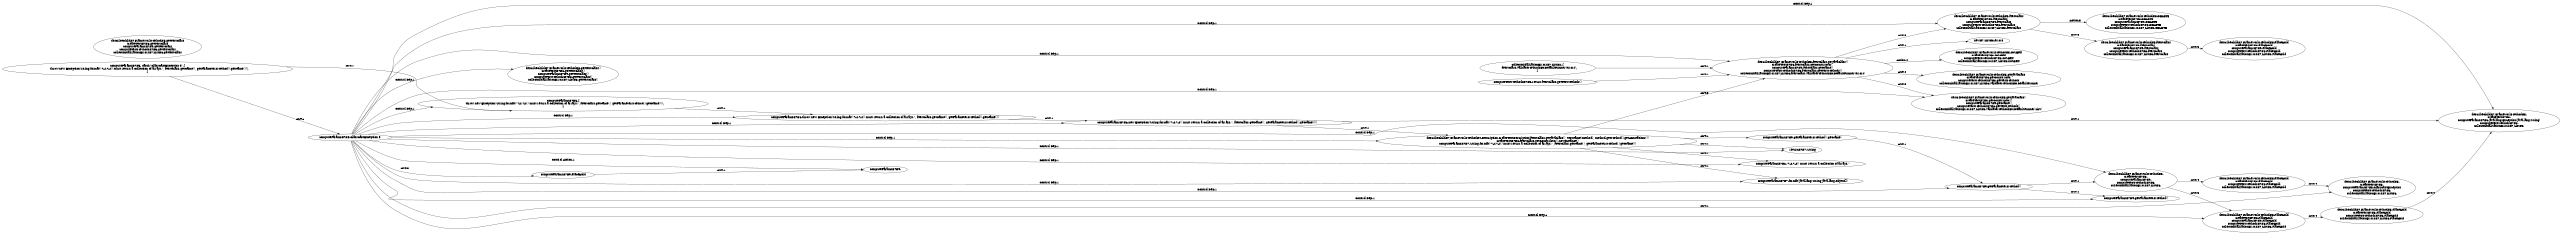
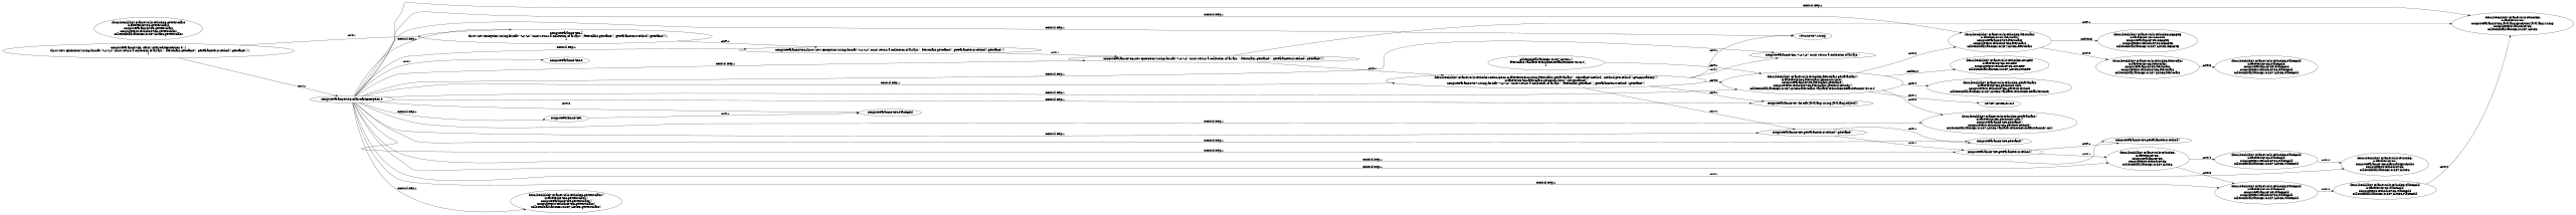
  digraph {
    rankdir=LR
    node [shape=ellipse]
    n1 [label="describeChild#?,FrameworkMethod#5:DELETE\ncreateTest#?#3:DELETE\ncomputeParams#?#9:DELETE\ncomputeTestMethods#?#3:DELETE\ncollectInitializationErrors#?,List#3:DELETE"]
    n2 [label="describeChild#?,FrameworkMethod#5:fTestClass\ncreateTest#?#3:fTestClass\ncomputeParams#?#9:fTestClass\ncomputeTestMethods#?#3:fTestClass\ncollectInitializationErrors#?,List#3:fTestClass"]
    n3 [label="describeChild#?,FrameworkMethod#5:fTestClass\ncreateTest#?#3:fTestClass\ncomputeParams#?#9:fTestClass\ncomputeTestMethods#?#3:fTestClass\ncollectInitializationErrors#?,List#3:fTestClass"]
    n4 [label="describeChild#?,FrameworkMethod#5:PlaceHold\ncreateTest#?#3:PlaceHold\ncomputeParams#?#9:PlaceHold\ncomputeTestMethods#?#3:PlaceHold\ncollectInitializationErrors#?,List#3:PlaceHold"]
    n5 [label="describeChild#?,FrameworkMethod#5:fTestClass.getJavaClass()\ncreateTest#?#3:fTestClass.getConstructor()\ncomputeParams#?#9:fTestClass.getName()\ncomputeTestMethods#?#3:fTestClass.getTestMethods()\ncollectInitializationErrors#?,List#3:fTestClass.validateMethodsForDefaultRunner(errors)"]
    n6 [label="describeChild#?,FrameworkMethod#5:getJavaClass\ncreateTest#?#3:getConstructor\ncomputeTestMethods#?#3:getTestMethods\ncollectInitializationErrors#?,List#3:validateMethodsForDefaultRunner"]
    n7 [label="describeChild#?,FrameworkMethod#5:getJavaClass()\ncreateTest#?#3:getConstructor()\ncomputeParams#?#9:getName()\ncomputeTestMethods#?#3:getTestMethods()\ncollectInitializationErrors#?,List#3:validateMethodsForDefaultRunner(List)"]
    n8 [label="describeChild#?,FrameworkMethod#5:INSERT\ncreateTest#?#3:INSERT\ncomputeTestMethods#?#3:INSERT\ncollectInitializationErrors#?,List#3:INSERT"]
    n9 [label="new#?,List#3:errors"]
    n10 [label="describeChild#?,FrameworkMethod#4:Description.createTestDescription(fTestClass.getJavaClass(), testName(method), method.getMethod().getAnnotations())\ncreateTest#?#3:fTestClass.getConstructor().newInstance()\ncomputeParams#?#7:String.format(\"%s.%s() must return a Collection of arrays.\", fTestClass.getName(), getParametersMethod().getName())"]
    n11 [label="return#?#7:String"]
    n12 [label="computeParams#?#8:\"%s.%s() must return a Collection of arrays.\""]
    n13 [label="computeParams#?#9:getParametersMethod().getName()"]
    n14 [label="computeParams#?#7:format(java.lang.String,java.lang.Object[])"]
+   n15 [label="computeParams#?#9:getName()"]
    n16 [label="computeParams#?#9:getParametersMethod()"]
    n17 [label="describeChild#?,FrameworkMethod#5:getTestClass\ncreateTest#?#3:getTestClass\ncomputeParams#?#9:getTestClass\ncomputeTestMethods#?#3:getTestClass\ncollectInitializationErrors#?,List#3:getTestClass"]
    n18 [label="describeChild#?,FrameworkMethod#5:\ncreateTest#?#3:\ncomputeParams#?#9:\ncomputeTestMethods#?#3:\ncollectInitializationErrors#?,List#3:"]
    n19 [label="describeChild#?,FrameworkMethod#5:PlaceHold\ncreateTest#?#3:PlaceHold\ncomputeTestMethods#?#3:PlaceHold\ncollectInitializationErrors#?,List#3:PlaceHold"]
    n20 [label="describeChild#?,FrameworkMethod#5:PlaceHold\ncreateTest#?#3:PlaceHold\ncomputeParams#?#9:PlaceHold\ncomputeTestMethods#?#3:PlaceHold\ncollectInitializationErrors#?,List#3:PlaceHold"]
    n21 [label="describeChild#?,FrameworkMethod#5:\ncreateTest#?#3:\ncomputeParams#?#5:ClassCastException\ncomputeTestMethods#?#3:\ncollectInitializationErrors#?,List#3:"]
    n22 [label="describeChild#?,FrameworkMethod#5:PlaceHold\ncreateTest#?#3:PlaceHold\ncomputeTestMethods#?#3:PlaceHold\ncollectInitializationErrors#?,List#3:PlaceHold"]
    n23 [label="describeChild#?,FrameworkMethod#5:\ncreateTest#?#3:\ncomputeParams#?#6:java.lang.Exception(java.lang.String)\ncomputeTestMethods#?#3:\ncollectInitializationErrors#?,List#3:"]
    n24 [label="describeChild#?,FrameworkMethod#5:getTestClass()\ncreateTest#?#3:getTestClass()\ncomputeParams#?#9:getTestClass()\ncomputeTestMethods#?#3:getTestClass()\ncollectInitializationErrors#?,List#3:getTestClass()"]
    n25 [label="computeParams#?#5:\{\n    throw new Exception(String.format(\"%s.%s() must return a Collection of arrays.\", fTestClass.getName(), getParametersMethod().getName()));\n\}"]
    n26 [label="computeParams#?#6:throw new Exception(String.format(\"%s.%s() must return a Collection of arrays.\", fTestClass.getName(), getParametersMethod().getName()))"]
    n27 [label="computeParams#?#6:new Exception(String.format(\"%s.%s() must return a Collection of arrays.\", fTestClass.getName(), getParametersMethod().getName()))"]
    n28 [label="computeParams#?#5: catch (ClassCastException e) \{\n    throw new Exception(String.format(\"%s.%s() must return a Collection of arrays.\", fTestClass.getName(), getParametersMethod().getName()));\n\}"]
    n29 [label="computeParams#?#5:ClassCastException e"]
    n30 [label="computeParams#?#9:getParametersMethod()"]
    n31 [label="computeParams#?#9:PlaceHold"]
    n32 [label="computeParams#?#9:"]
-   n34 [label="computeTestMethods#?#3:return fTestClass.getTestMethods()"]
+   n33 [label="computeParams#?#5:e"]
    n35 [label="collectInitializationErrors#?,List#2:\{\n    fTestClass.validateMethodsForDefaultRunner(errors);\n\}"]
    n2 -> n1 [label="Action:5"]
    n2 -> n3 [label="AST:5"]
    n3 -> n4 [label="AST:5"]
    n5 -> n2 [label="AST:5"]
    n5 -> n6 [label="AST:4"]
    n5 -> n7 [label="AST:5"]
    n5 -> n8 [label="Action:4"]
    n5 -> n9 [label="AST:1"]
    n10 -> n5 [label="AST:3"]
    n10 -> n11 [label="AST:1"]
    n10 -> n12 [label="AST:1"]
    n10 -> n13 [label="AST:1"]
    n10 -> n14 [label="AST:1"]
+   n13 -> n15 [label="AST:1"]
    n13 -> n16 [label="AST:1"]
    n16 -> n18 [label="AST:1"]
    n16 -> n30 [label="AST:1"]
    n18 -> n19 [label="AST:4"]
    n18 -> n20 [label="AST:5"]
    n19 -> n21 [label="AST:4"]
    n20 -> n22 [label="AST:4"]
    n22 -> n23 [label="AST:4"]
    n25 -> n26 [label="AST:1"]
    n26 -> n27 [label="AST:1"]
    n27 -> n10 [label="AST:1"]
    n27 -> n23 [label="AST:1"]
    n28 -> n25 [label="AST:1"]
    n28 -> n29 [label="AST:1"]
    n29 -> n2 [label="Control Dep:1"]
    n29 -> n5 [label="Control Dep:1"]
    n29 -> n7 [label="Control Dep:1"]
    n29 -> n10 [label="Control Dep:1"]
    n29 -> n11 [label="Control Dep:1"]
    n29 -> n12 [label="Control Dep:1"]
+   n29 -> n13 [label="Control Dep:1"]
    n29 -> n14 [label="Control Dep:1"]
+   n29 -> n15 [label="Control Dep:1"]
    n29 -> n16 [label="Control Dep:1"]
    n29 -> n18 [label="Control Dep:1"]
    n29 -> n20 [label="Control Dep:1"]
    n29 -> n21 [label="AST:1"]
    n29 -> n23 [label="Control Dep:1"]
    n29 -> n24 [label="Control Dep:1"]
    n29 -> n25 [label="Control Dep:1"]
    n29 -> n26 [label="Control Dep:1"]
    n29 -> n27 [label="Control Dep:1"]
    n29 -> n30 [label="Control Dep:1"]
    n29 -> n31 [label="AST:3"]
-   n29 -> n32 [label="Control Action:1"]
-   n31 -> n32 [label="AST:1"]
-   n34 -> n5 [label="AST:1"]
+   n29 -> n32 [label="Control Dep:1"]
+   n29 -> n33 [label="AST:1"]
+   n32 -> n31 [label="AST:1"]
    n35 -> n5 [label="AST:1"]
  }
